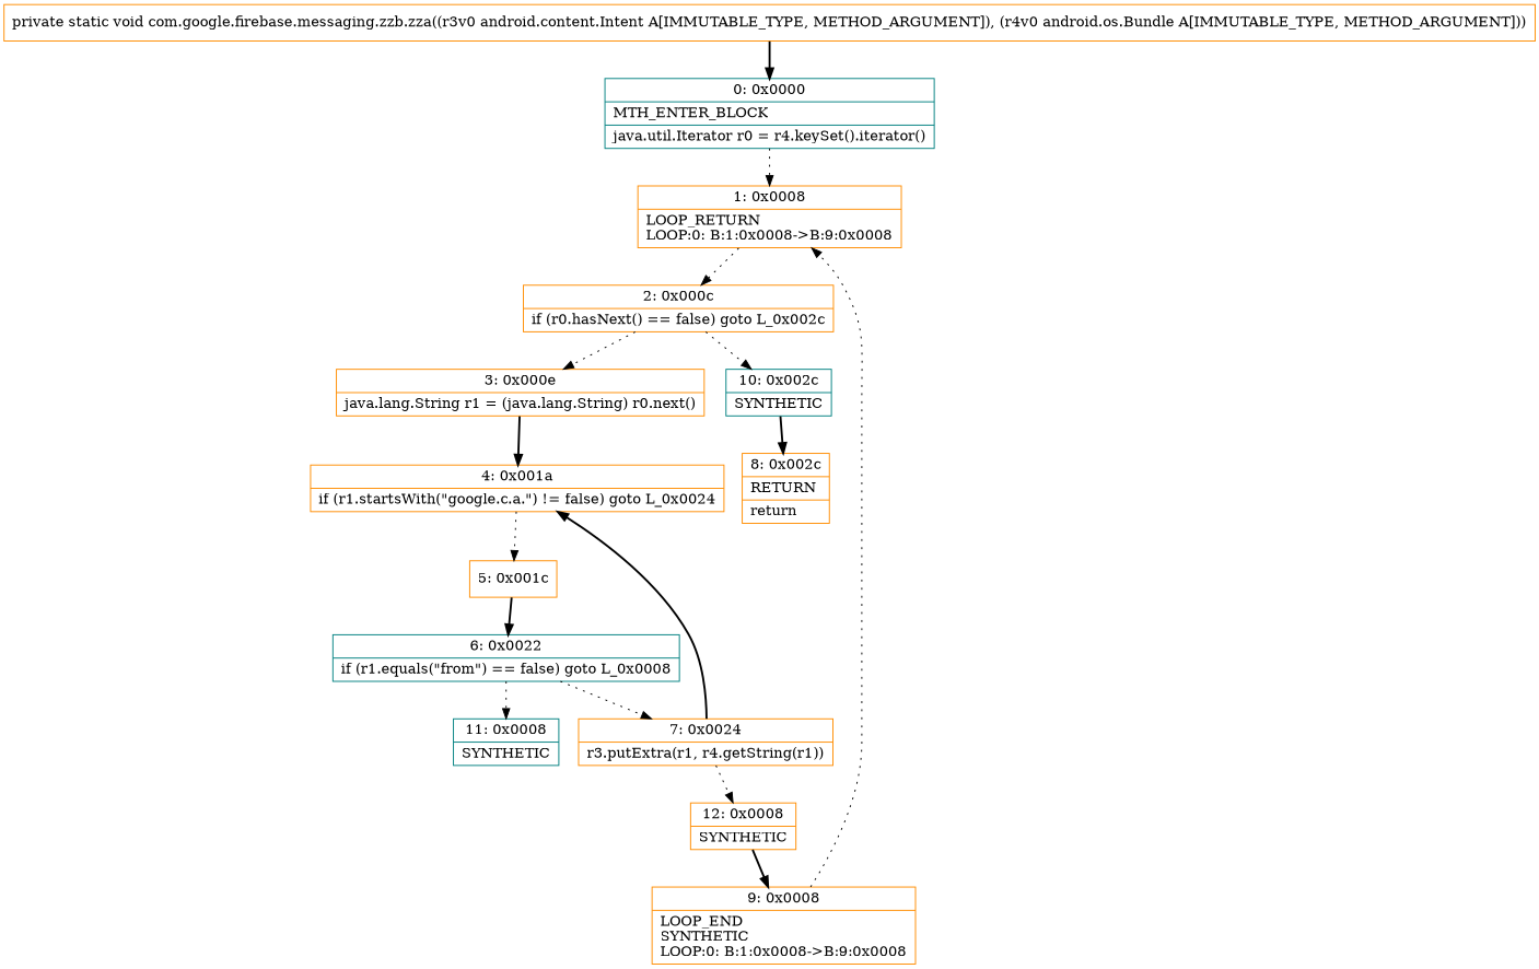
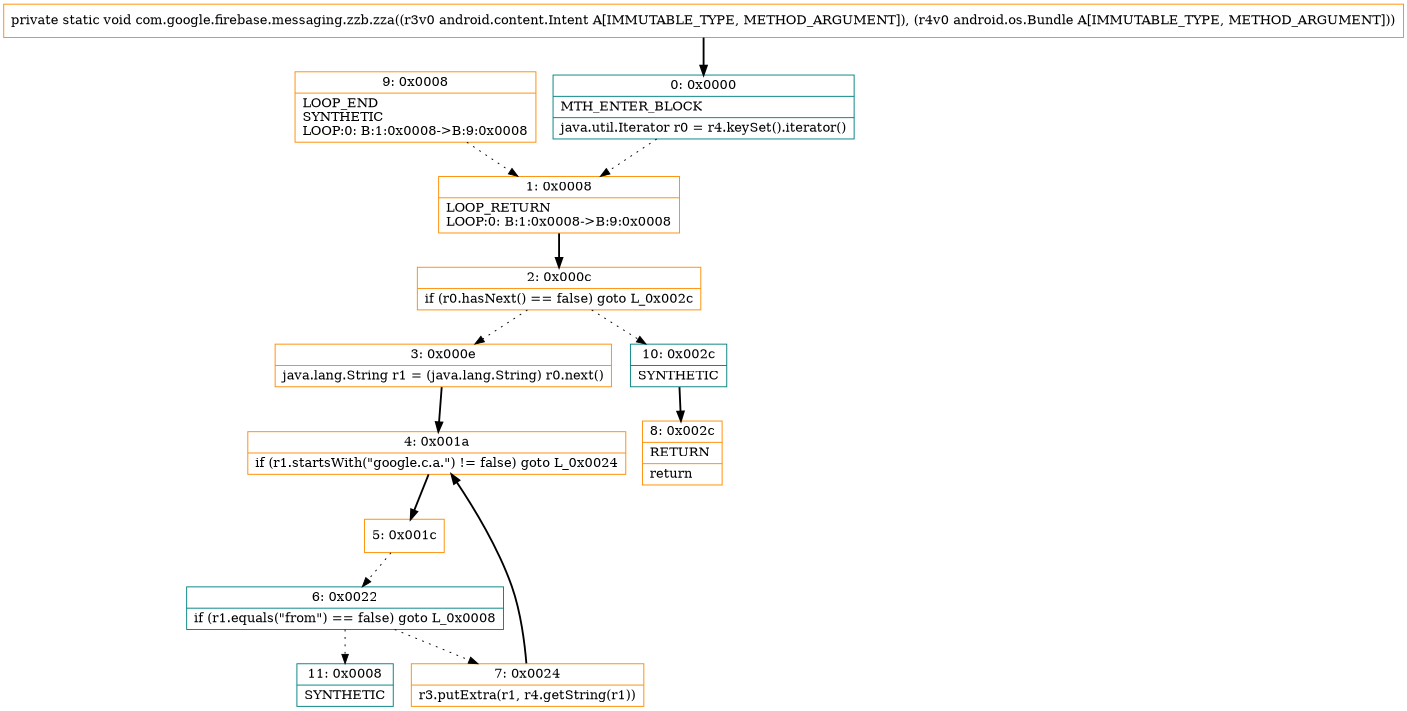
  digraph {
    node [color=darkorange shape=record]
    edge [style=bold]
    n1 [color=teal label="{0\:\ 0x0000|MTH_ENTER_BLOCK\l|java.util.Iterator r0 = r4.keySet().iterator()\l}"]
    n2 [label="{1\:\ 0x0008|LOOP_RETURN\lLOOP:0: B:1:0x0008\-\>B:9:0x0008\l}"]
    n3 [label="{2\:\ 0x000c|if (r0.hasNext() == false) goto L_0x002c\l}"]
    n4 [label="{3\:\ 0x000e|java.lang.String r1 = (java.lang.String) r0.next()\l}"]
    n5 [color=teal label="{10\:\ 0x002c|SYNTHETIC\l}"]
    n6 [label="{4\:\ 0x001a|if (r1.startsWith(\"google.c.a.\") != false) goto L_0x0024\l}"]
    n7 [label="{8\:\ 0x002c|RETURN\l|return\l}"]
    n8 [label="{5\:\ 0x001c}"]
    n9 [color=teal label="{6\:\ 0x0022|if (r1.equals(\"from\") == false) goto L_0x0008\l}"]
    n10 [label="{7\:\ 0x0024|r3.putExtra(r1, r4.getString(r1))\l}"]
-   n11 [label="{12\:\ 0x0008|SYNTHETIC\l}"]
    n12 [color=teal label="{11\:\ 0x0008|SYNTHETIC\l}"]
    n13 [label="{9\:\ 0x0008|LOOP_END\lSYNTHETIC\lLOOP:0: B:1:0x0008\-\>B:9:0x0008\l}"]
    n14 [label="{private static void com.google.firebase.messaging.zzb.zza((r3v0 android.content.Intent A[IMMUTABLE_TYPE, METHOD_ARGUMENT]), (r4v0 android.os.Bundle A[IMMUTABLE_TYPE, METHOD_ARGUMENT])) }"]
    n1 -> n2 [style=dotted]
-   n2 -> n3 [style=dotted]
+   n2 -> n3
    n3 -> n4 [style=dotted]
    n3 -> n5 [style=dotted]
    n4 -> n6
    n5 -> n7
-   n6 -> n8 [style=dotted]
-   n8 -> n9
+   n6 -> n8
+   n8 -> n9 [style=dotted]
    n9 -> n10 [style=dotted]
    n9 -> n12 [style=dotted]
    n10 -> n6
-   n10 -> n11 [style=dotted]
-   n11 -> n13
    n13 -> n2 [style=dotted]
    n14 -> n1
  }
